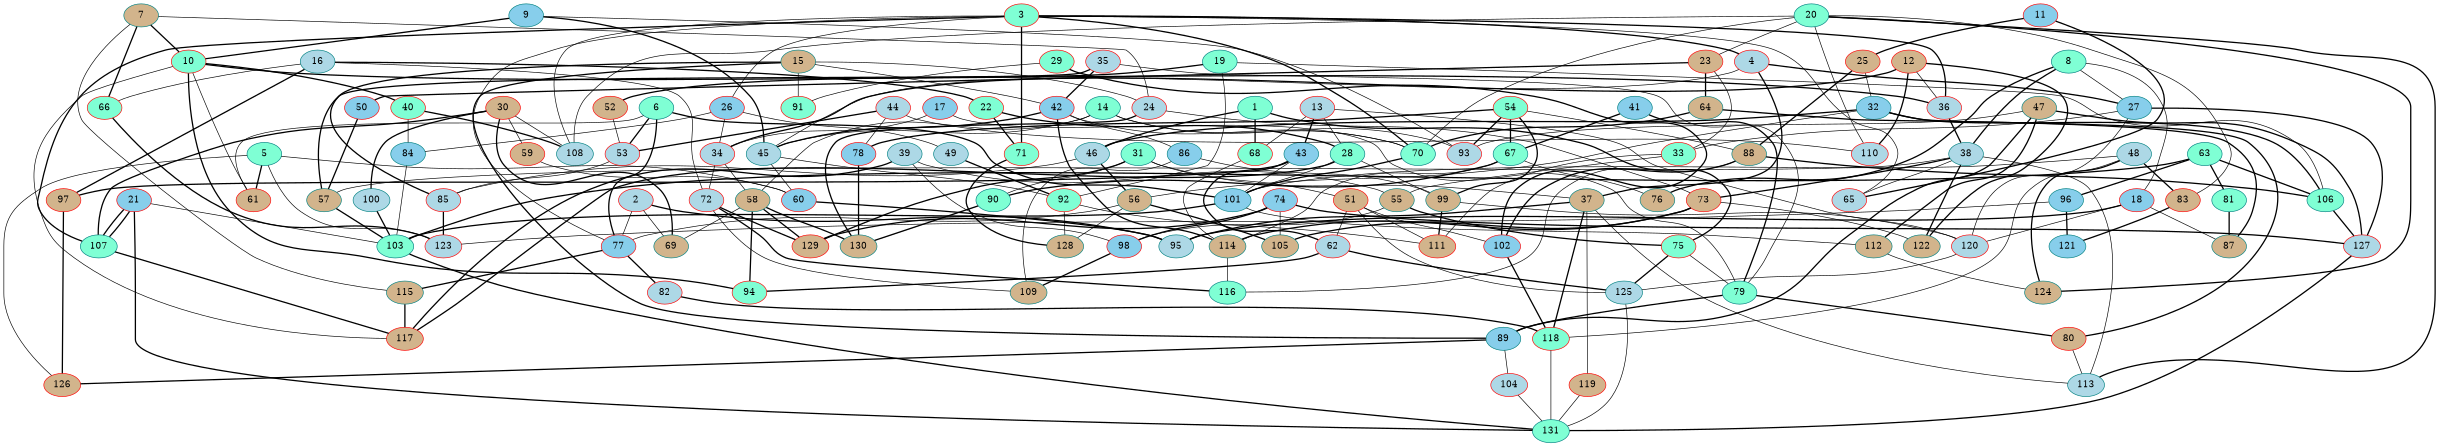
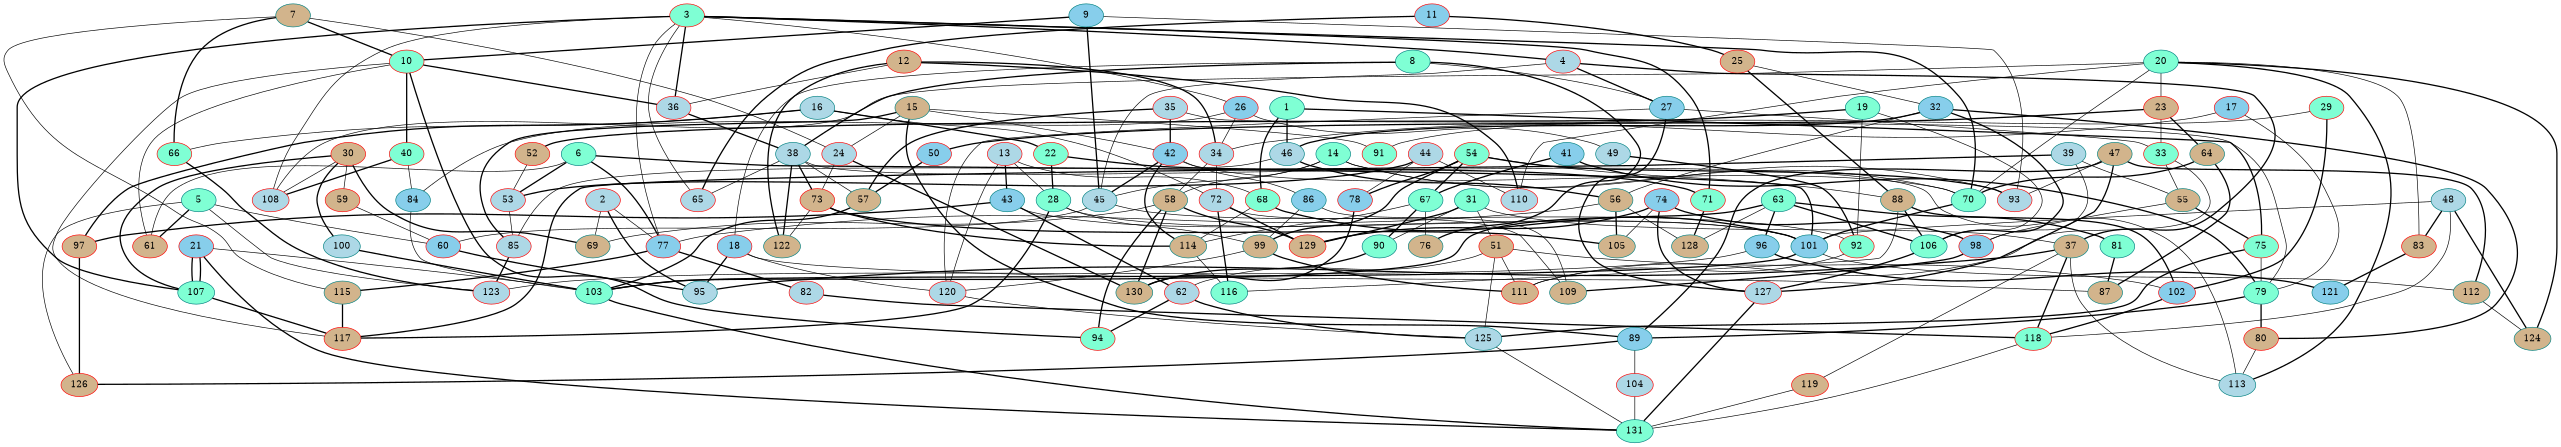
  graph {
    node [color=red fillcolor=tan style=filled]
    edge [style=bold]
    1 [color=teal fillcolor=aquamarine]
    46 [color=teal fillcolor=lightblue]
    68 [fillcolor=aquamarine]
    75 [fillcolor=aquamarine]
    85 [fillcolor=lightblue]
    56 [color=teal]
    101 [color=teal fillcolor=skyblue]
    114 [color=teal]
    79 [color=teal fillcolor=aquamarine]
    125 [color=teal fillcolor=lightblue]
    2 [fillcolor=lightblue]
    69 [color=teal]
    77 [fillcolor=skyblue]
    95 [color=teal fillcolor=lightblue]
    115 [color=teal]
    82 [fillcolor=lightblue]
    3 [fillcolor=aquamarine]
    4 [fillcolor=lightblue]
    26 [fillcolor=skyblue]
    36 [fillcolor=lightblue]
    65 [fillcolor=lightblue]
    70 [color=teal fillcolor=aquamarine]
    71 [fillcolor=aquamarine]
    107 [color=teal fillcolor=aquamarine]
-   108 [color=teal fillcolor=lightblue]
+   108 [fillcolor=lightblue]
    27 [color=teal fillcolor=skyblue]
    37 [color=teal]
    45 [color=teal fillcolor=lightblue]
    34 [fillcolor=lightblue]
    49 [color=teal fillcolor=lightblue]
    84 [color=teal fillcolor=skyblue]
    38 [color=teal fillcolor=lightblue]
    128 [color=teal]
    117
    120 [fillcolor=lightblue]
    33 [fillcolor=aquamarine]
    127 [fillcolor=lightblue]
    113 [color=teal fillcolor=lightblue]
    118 [fillcolor=aquamarine]
    119
    60 [fillcolor=skyblue]
    92 [fillcolor=aquamarine]
    5 [color=teal fillcolor=aquamarine]
    61
    123 [fillcolor=lightblue]
    126
    6 [color=teal fillcolor=aquamarine]
    53 [fillcolor=lightblue]
    103 [color=teal fillcolor=aquamarine]
    112 [color=teal]
    7 [color=teal]
    10 [fillcolor=aquamarine]
    24 [fillcolor=lightblue]
    66 [fillcolor=aquamarine]
    40 [fillcolor=aquamarine]
    94 [fillcolor=aquamarine]
    73
    130 [color=teal]
    8 [color=teal fillcolor=aquamarine]
    18 [fillcolor=skyblue]
    76 [color=teal]
    87 [color=teal]
    122 [color=teal]
    57 [color=teal]
    9 [color=teal fillcolor=skyblue]
    93 [fillcolor=lightblue]
    11 [fillcolor=skyblue]
    25
    32 [color=teal fillcolor=skyblue]
    88 [color=teal]
    12
    110 [fillcolor=lightblue]
    58 [color=teal]
    72 [fillcolor=lightblue]
    13 [fillcolor=lightblue]
    28 [color=teal fillcolor=aquamarine]
    43 [color=teal fillcolor=skyblue]
    99 [color=teal]
    97
    62 [fillcolor=lightblue]
    14 [color=teal fillcolor=aquamarine]
    129
    15 [color=teal]
    42 [fillcolor=skyblue]
    89 [color=teal fillcolor=skyblue]
    91 [fillcolor=aquamarine]
    86 [color=teal fillcolor=skyblue]
    104 [fillcolor=lightblue]
    16 [color=teal fillcolor=lightblue]
    22 [fillcolor=aquamarine]
    109 [color=teal]
    116 [color=teal fillcolor=aquamarine]
    17 [fillcolor=skyblue]
    80
    29 [fillcolor=aquamarine]
    102 [fillcolor=skyblue]
    19 [color=teal fillcolor=aquamarine]
    52
    106 [color=teal fillcolor=aquamarine]
    111
    20 [color=teal fillcolor=aquamarine]
    23
    83
    124 [color=teal]
    50 [fillcolor=skyblue]
    64 [color=teal]
    121 [color=teal fillcolor=skyblue]
    21 [fillcolor=skyblue]
    131 [color=teal fillcolor=aquamarine]
    55 [color=teal]
    105 [color=teal]
    30
    59
    100 [color=teal fillcolor=lightblue]
    31 [color=teal fillcolor=aquamarine]
    51
    90 [color=teal fillcolor=aquamarine]
    98 [fillcolor=skyblue]
    35 [fillcolor=lightblue]
    39 [color=teal fillcolor=lightblue]
    41 [color=teal fillcolor=skyblue]
    67 [color=teal fillcolor=aquamarine]
    44 [fillcolor=lightblue]
    78 [fillcolor=skyblue]
    47 [color=teal]
    48 [color=teal fillcolor=lightblue]
    54 [fillcolor=aquamarine]
    63 [color=teal fillcolor=aquamarine]
    81 [color=teal fillcolor=aquamarine]
    96 [color=teal fillcolor=skyblue]
    74 [fillcolor=skyblue]
    1 -- 46
    1 -- 68
    1 -- 75
    46 -- 85 [style=solid]
    46 -- 56
+   68 -- 101
    68 -- 114 [style=solid]
    75 -- 79 [style=solid]
    75 -- 125
    85 -- 123
    56 -- 77 [style=solid]
    56 -- 128 [style=solid]
    56 -- 105
    101 -- 103
    101 -- 112 [style=solid]
    114 -- 116 [style=solid]
    79 -- 89
    79 -- 80
    125 -- 131 [style=solid]
    2 -- 69 [style=solid]
    2 -- 77 [style=solid]
    2 -- 95
    77 -- 115
    77 -- 82
    115 -- 117
    82 -- 118
    3 -- 77 [style=solid]
    3 -- 4
    3 -- 26 [style=solid]
    3 -- 36
    3 -- 65 [style=solid]
    3 -- 70
    3 -- 71
    3 -- 107
    3 -- 108 [style=solid]
    4 -- 27
    4 -- 37
    4 -- 45 [style=solid]
    26 -- 34 [style=solid]
    26 -- 49 [style=solid]
    26 -- 84 [style=solid]
    36 -- 38
    70 -- 101
    71 -- 128
    107 -- 117
    27 -- 120 [style=solid]
    27 -- 33 [style=solid]
    27 -- 127
    37 -- 95
    37 -- 113 [style=solid]
    37 -- 118
    37 -- 119 [style=solid]
    45 -- 60 [style=solid]
    45 -- 92 [style=solid]
    34 -- 58 [style=solid]
    34 -- 72 [style=solid]
    49 -- 92
    84 -- 103 [style=solid]
    38 -- 65 [style=solid]
    38 -- 113 [style=solid]
    38 -- 73
    38 -- 122
    38 -- 57 [style=solid]
    120 -- 125 [style=solid]
    33 -- 111 [style=solid]
    33 -- 55 [style=solid]
    127 -- 131
    118 -- 131 [style=solid]
    119 -- 131 [style=solid]
    60 -- 95
    92 -- 111 [style=solid]
    5 -- 60 [style=solid]
    5 -- 61
    5 -- 123 [style=solid]
    5 -- 126 [style=solid]
    6 -- 101
    6 -- 77
    6 -- 61 [style=solid]
    6 -- 53
    53 -- 85 [style=solid]
    103 -- 131
    112 -- 124 [style=solid]
    7 -- 115 [style=solid]
    7 -- 10
    7 -- 24 [style=solid]
    7 -- 66
    10 -- 36
    10 -- 117 [style=solid]
    10 -- 61 [style=solid]
    10 -- 40
    10 -- 94
    24 -- 73 [style=solid]
    24 -- 130
    66 -- 123
    40 -- 108
    40 -- 84 [style=solid]
    73 -- 114
    73 -- 122 [style=solid]
    73 -- 105
    8 -- 27 [style=solid]
    8 -- 38
    8 -- 18 [style=solid]
    8 -- 76
    18 -- 95
    18 -- 120 [style=solid]
    18 -- 87 [style=solid]
    57 -- 103
    9 -- 45
    9 -- 10
    9 -- 93 [style=solid]
    11 -- 65
    11 -- 25
    25 -- 32 [style=solid]
    25 -- 88
    32 -- 46
    32 -- 56 [style=solid]
    32 -- 80
    32 -- 106
    88 -- 116 [style=solid]
    88 -- 102
    88 -- 106
    12 -- 36 [style=solid]
    12 -- 34
    12 -- 122
    12 -- 110
    58 -- 69 [style=solid]
    58 -- 94
    58 -- 130
    58 -- 129
    72 -- 129
    72 -- 109 [style=solid]
    72 -- 116
    13 -- 68 [style=solid]
    13 -- 120 [style=solid]
    13 -- 28 [style=solid]
    13 -- 43
    28 -- 101 [style=solid]
    28 -- 117
    28 -- 99 [style=solid]
    43 -- 101 [style=solid]
    43 -- 97
    43 -- 62
    99 -- 120 [style=solid]
    99 -- 111
    97 -- 126
    62 -- 125
    62 -- 94
    14 -- 70 [style=solid]
    14 -- 45 [style=solid]
    14 -- 93 [style=solid]
    14 -- 58 [style=solid]
    15 -- 85
    15 -- 24 [style=solid]
    15 -- 42 [style=solid]
    15 -- 89
    15 -- 91 [style=solid]
    42 -- 114
    42 -- 70 [style=solid]
    42 -- 45
    42 -- 86 [style=solid]
    89 -- 126
    89 -- 104 [style=solid]
    86 -- 99 [style=solid]
    86 -- 109 [style=solid]
    104 -- 131 [style=solid]
    16 -- 66 [style=solid]
    16 -- 72 [style=solid]
    16 -- 97
    16 -- 22
    22 -- 71
    22 -- 28
    17 -- 79 [style=solid]
    17 -- 34 [style=solid]
    80 -- 113 [style=solid]
    29 -- 91 [style=solid]
    29 -- 102
    102 -- 118
    19 -- 92 [style=solid]
    19 -- 52
    19 -- 106 [style=solid]
    52 -- 53 [style=solid]
    106 -- 127
    20 -- 70 [style=solid]
    20 -- 108 [style=solid]
    20 -- 113
    20 -- 110 [style=solid]
    20 -- 23 [style=solid]
    20 -- 83 [style=solid]
    20 -- 124
    23 -- 33 [style=solid]
    23 -- 50
    23 -- 64
    83 -- 121
    50 -- 57
    64 -- 70
    64 -- 87
    21 -- 107
    21 -- 107
    21 -- 103 [style=solid]
    21 -- 131
    55 -- 75
    55 -- 98 [style=solid]
    30 -- 69
    30 -- 107
    30 -- 108 [style=solid]
    30 -- 59 [style=solid]
    30 -- 100
    59 -- 60 [style=solid]
    100 -- 103
    31 -- 37 [style=solid]
    31 -- 129
    31 -- 51 [style=solid]
    31 -- 90 [style=solid]
    51 -- 125 [style=solid]
    51 -- 62 [style=solid]
    51 -- 102 [style=solid]
    51 -- 111 [style=solid]
    90 -- 130
    98 -- 109
    35 -- 79 [style=solid]
    35 -- 57
    35 -- 42
    39 -- 117
    39 -- 55 [style=solid]
    39 -- 98 [style=solid]
    41 -- 79
    41 -- 67
    67 -- 114 [style=solid]
    67 -- 76 [style=solid]
    67 -- 90
    44 -- 53
    44 -- 110 [style=solid]
    44 -- 78 [style=solid]
    78 -- 130
    47 -- 127
    47 -- 112
    47 -- 93 [style=solid]
    47 -- 89
    48 -- 101 [style=solid]
    48 -- 118 [style=solid]
    48 -- 83
    48 -- 124
    54 -- 93
    54 -- 88 [style=solid]
    54 -- 99
    54 -- 67
    54 -- 78
-   92 -- 128 [style=solid]
+   63 -- 128 [style=solid]
    63 -- 103
    63 -- 106
    63 -- 81
    63 -- 96
    81 -- 87
    96 -- 123 [style=solid]
    96 -- 121
    74 -- 127
    74 -- 129
    74 -- 105 [style=solid]
    74 -- 98
  }
